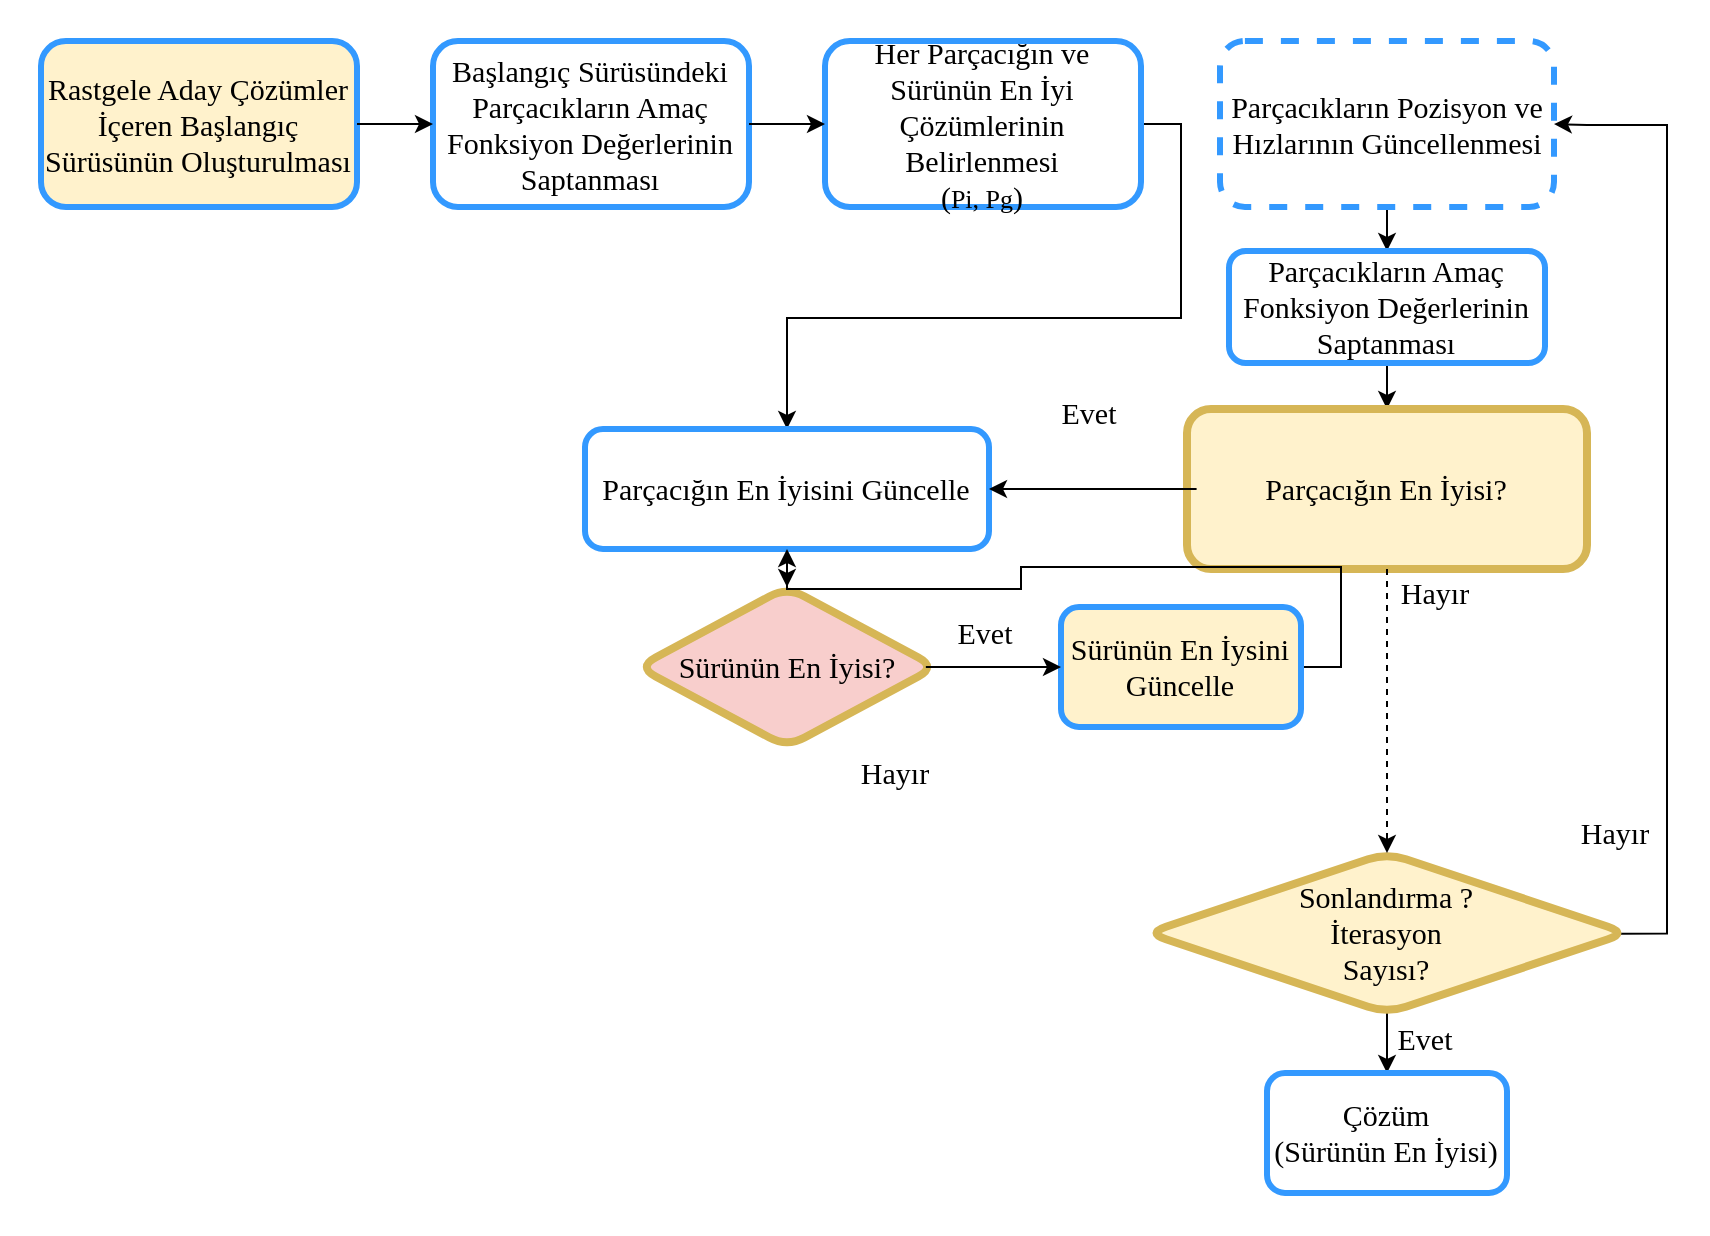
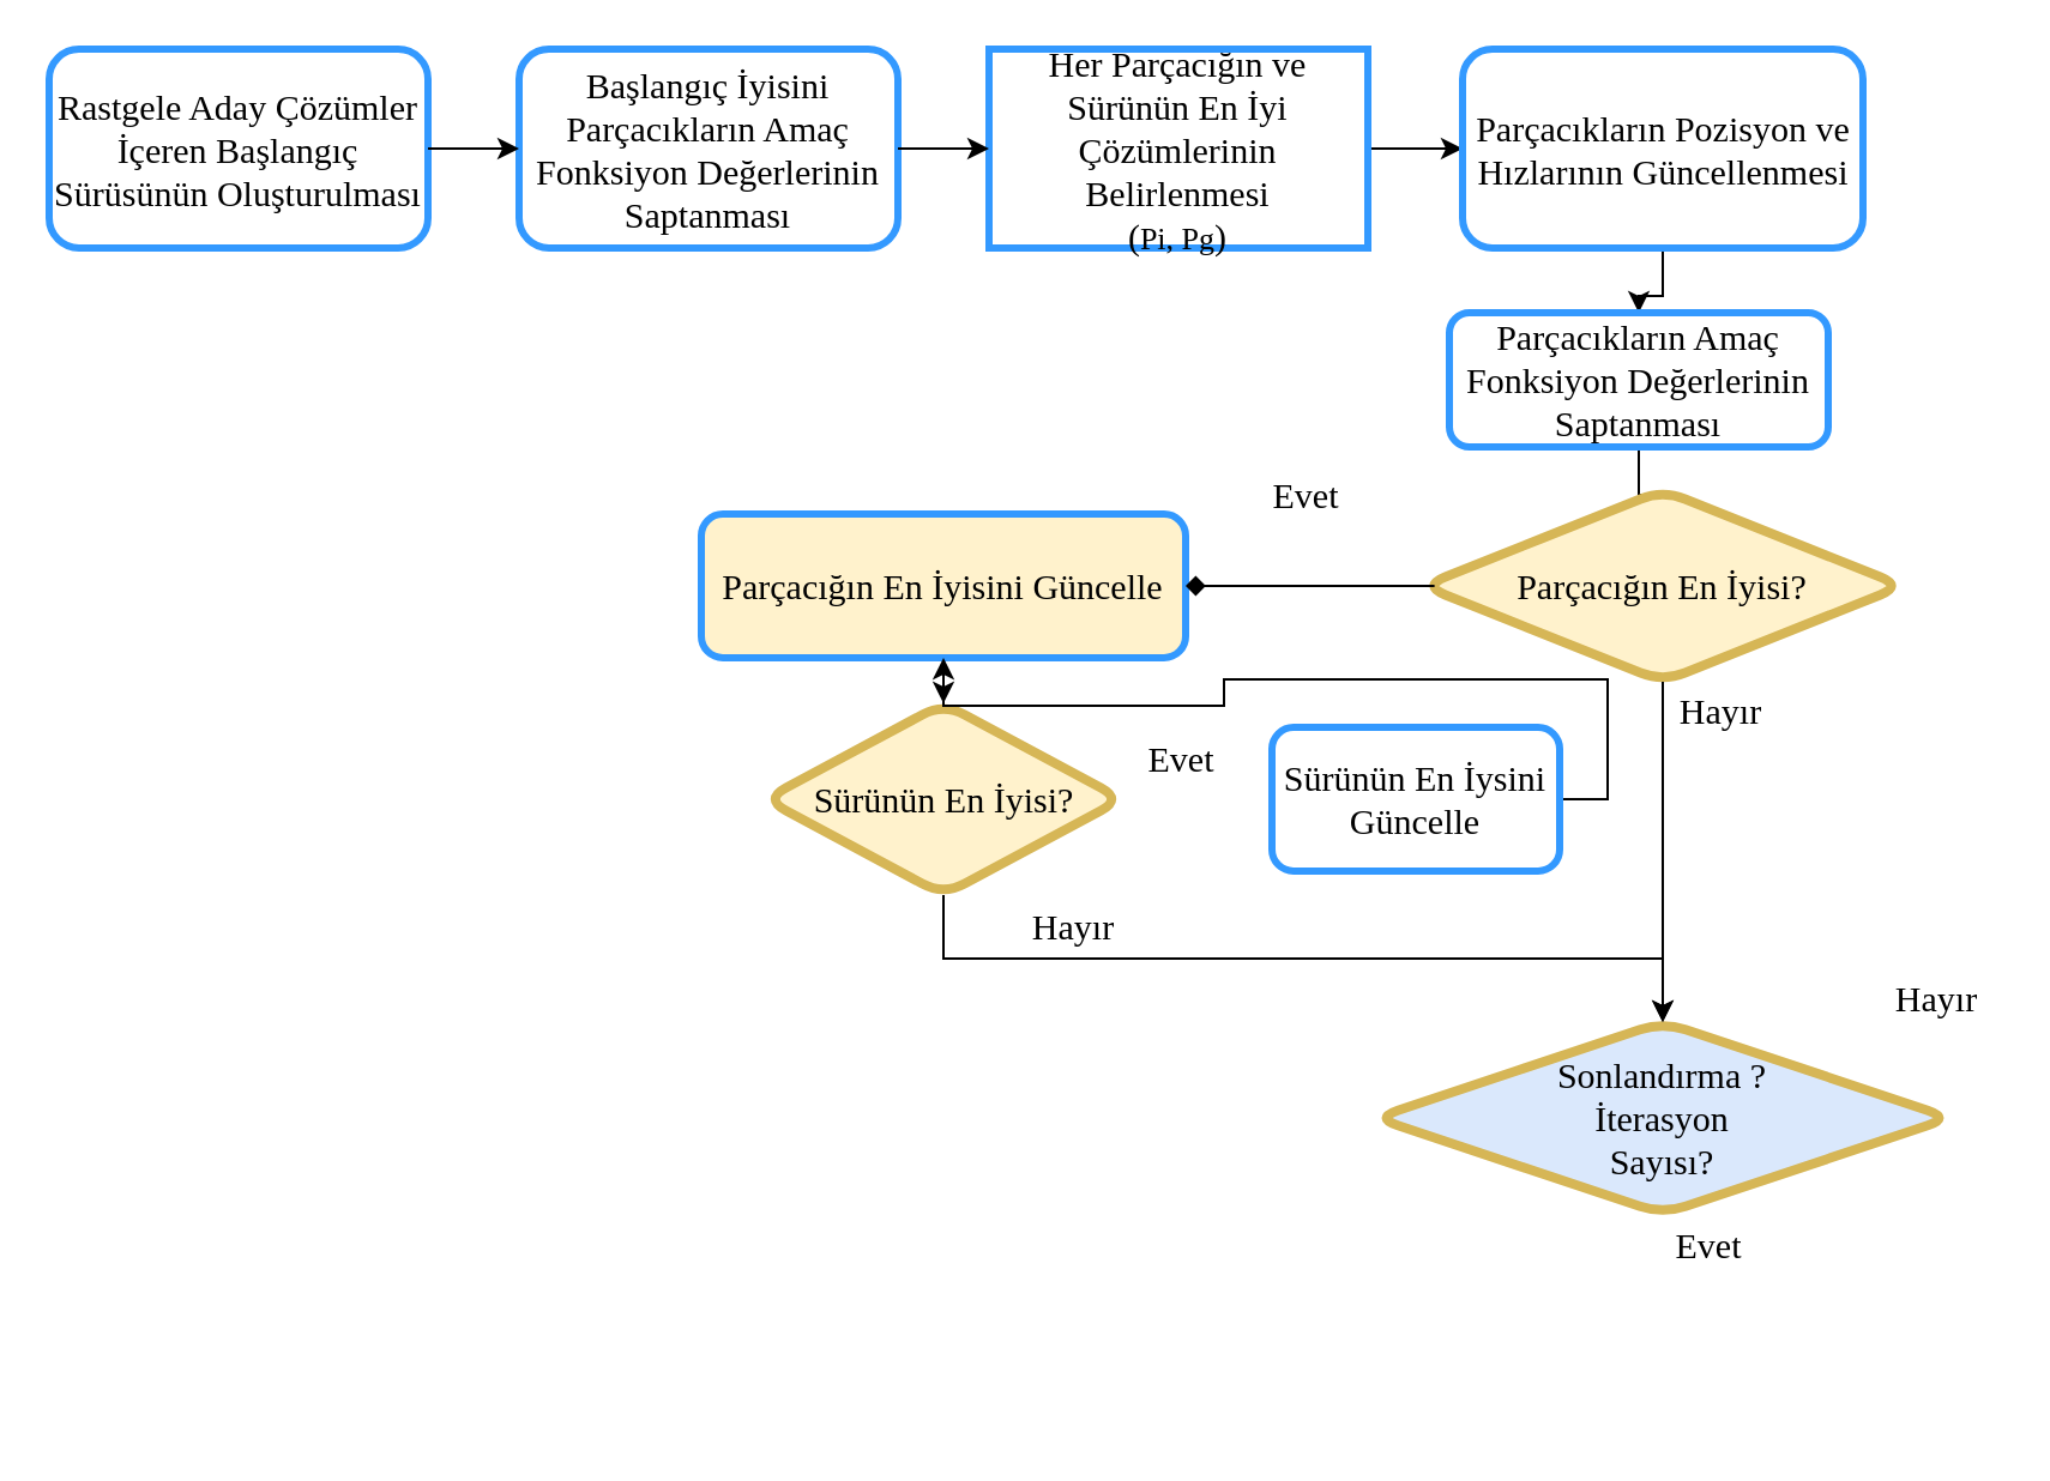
  <mxCell id="0" />
  <mxCell id="1" parent="0" />
- <mxCell id="2" value="Rastgele Aday Çözümler İçeren Başlangıç Sürüsünün Oluşturulması" style="rounded=1;whiteSpace=wrap;html=1;shadow=0;strokeWidth=3;fontFamily=Garamond;fontSize=15;strokeColor=#3399FF;fillColor=#fff2cc;" parent="1" vertex="1"><mxGeometry x="20" y="20" width="158" height="83" as="geometry" /></mxCell>
- <mxCell id="3" value="Başlangıç Sürüsündeki Parçacıkların Amaç Fonksiyon Değerlerinin Saptanması" style="rounded=1;whiteSpace=wrap;html=1;shadow=0;strokeWidth=3;fontFamily=Garamond;fontSize=15;strokeColor=#3399FF;" parent="1" vertex="1"><mxGeometry x="216" y="20" width="158" height="83" as="geometry" /></mxCell>
+ <mxCell id="2" value="Rastgele Aday Çözümler İçeren Başlangıç Sürüsünün Oluşturulması" style="rounded=1;whiteSpace=wrap;html=1;shadow=0;strokeWidth=3;fontFamily=Garamond;fontSize=15;strokeColor=#3399FF;" parent="1" vertex="1"><mxGeometry x="20" y="20" width="158" height="83" as="geometry" /></mxCell>
+ <mxCell id="3" value="Başlangıç İyisini Parçacıkların Amaç Fonksiyon Değerlerinin Saptanması" style="rounded=1;whiteSpace=wrap;html=1;shadow=0;strokeWidth=3;fontFamily=Garamond;fontSize=15;strokeColor=#3399FF;" parent="1" vertex="1"><mxGeometry x="216" y="20" width="158" height="83" as="geometry" /></mxCell>
  <mxCell id="4" value="" style="endArrow=classic;html=1;fontFamily=Garamond;fontSize=13;entryX=0;entryY=0.5;entryDx=0;entryDy=0;exitX=1;exitY=0.5;exitDx=0;exitDy=0;" parent="1" source="2" target="3" edge="1"><mxGeometry width="50" height="50" relative="1" as="geometry"><mxPoint x="537" y="-102.5" as="sourcePoint" /><mxPoint x="567" y="-92.5" as="targetPoint" /></mxGeometry></mxCell>
- <mxCell id="5" value="" style="edgeStyle=orthogonalEdgeStyle;rounded=0;orthogonalLoop=1;jettySize=auto;html=1;fontFamily=Garamond;fontSize=15;exitX=1;exitY=0.5;exitDx=0;exitDy=0;" parent="1" source="6" target="13" edge="1"><mxGeometry relative="1" as="geometry" /></mxCell>
- <mxCell id="6" value="Her Parçacığın ve Sürünün En İyi Çözümlerinin Belirlenmesi&lt;br&gt;(&lt;font face=&quot;Verdana&quot; style=&quot;font-size: 13px&quot;&gt;Pi, Pg&lt;/font&gt;)" style="rounded=1;whiteSpace=wrap;html=1;shadow=0;strokeWidth=3;fontFamily=Garamond;fontSize=15;strokeColor=#3399FF;" parent="1" vertex="1"><mxGeometry x="412" y="20" width="158" height="83" as="geometry" /></mxCell>
+ <mxCell id="5" value="" style="edgeStyle=orthogonalEdgeStyle;rounded=0;orthogonalLoop=1;jettySize=auto;html=1;fontFamily=Garamond;fontSize=15;exitX=1;exitY=0.5;exitDx=0;exitDy=0;" parent="1" source="6" target="8" edge="1"><mxGeometry relative="1" as="geometry" /></mxCell>
+ <mxCell id="6" value="Her Parçacığın ve Sürünün En İyi Çözümlerinin Belirlenmesi&lt;br&gt;(&lt;font face=&quot;Verdana&quot; style=&quot;font-size: 13px&quot;&gt;Pi, Pg&lt;/font&gt;)" style="whiteSpace=wrap;html=1;shadow=0;strokeWidth=3;fontFamily=Garamond;fontSize=15;strokeColor=#3399FF;rounded=0;" parent="1" vertex="1"><mxGeometry x="412" y="20" width="158" height="83" as="geometry" /></mxCell>
  <mxCell id="7" value="" style="edgeStyle=orthogonalEdgeStyle;rounded=0;orthogonalLoop=1;jettySize=auto;html=1;fontFamily=Garamond;fontSize=15;" parent="1" source="8" target="10" edge="1"><mxGeometry relative="1" as="geometry" /></mxCell>
- <mxCell id="8" value="Parçacıkların Pozisyon ve Hızlarının Güncellenmesi" style="rounded=1;whiteSpace=wrap;html=1;shadow=0;strokeWidth=3;fontFamily=Garamond;fontSize=15;strokeColor=#3399FF;dashed=1;" parent="1" vertex="1"><mxGeometry x="609.5" y="20" width="167" height="83" as="geometry" /></mxCell>
+ <mxCell id="8" value="Parçacıkların Pozisyon ve Hızlarının Güncellenmesi" style="rounded=1;whiteSpace=wrap;html=1;shadow=0;strokeWidth=3;fontFamily=Garamond;fontSize=15;strokeColor=#3399FF;" parent="1" vertex="1"><mxGeometry x="609.5" y="20" width="167" height="83" as="geometry" /></mxCell>
  <mxCell id="9" value="" style="edgeStyle=orthogonalEdgeStyle;rounded=0;orthogonalLoop=1;jettySize=auto;html=1;fontFamily=Garamond;fontSize=15;" parent="1" source="10" target="11" edge="1"><mxGeometry relative="1" as="geometry" /></mxCell>
- <mxCell id="10" value="Parçacıkların Amaç Fonksiyon Değerlerinin Saptanması" style="rounded=1;whiteSpace=wrap;html=1;shadow=0;strokeWidth=3;fontFamily=Garamond;fontSize=15;strokeColor=#3399FF;" parent="1" vertex="1"><mxGeometry x="614" y="125" width="158" height="56" as="geometry" /></mxCell>
- <mxCell id="11" value="Parçacığın En İyisi?&lt;br&gt;" style="whiteSpace=wrap;html=1;shadow=0;fontFamily=Garamond;fontSize=15;strokeWidth=4;fillColor=#fff2cc;strokeColor=#d6b656;rounded=1;" parent="1" vertex="1"><mxGeometry x="593" y="204" width="200" height="80" as="geometry" /></mxCell>
+ <mxCell id="10" value="Parçacıkların Amaç Fonksiyon Değerlerinin Saptanması" style="rounded=1;whiteSpace=wrap;html=1;shadow=0;strokeWidth=3;fontFamily=Garamond;fontSize=15;strokeColor=#3399FF;" parent="1" vertex="1"><mxGeometry x="604" y="130" width="158" height="56" as="geometry" /></mxCell>
+ <mxCell id="11" value="Parçacığın En İyisi?&lt;br&gt;" style="rhombus;whiteSpace=wrap;html=1;rounded=1;shadow=0;fontFamily=Garamond;fontSize=15;strokeWidth=4;fillColor=#fff2cc;strokeColor=#d6b656;" parent="1" vertex="1"><mxGeometry x="593" y="204" width="200" height="80" as="geometry" /></mxCell>
  <mxCell id="12" value="" style="edgeStyle=orthogonalEdgeStyle;rounded=0;orthogonalLoop=1;jettySize=auto;html=1;fontFamily=Garamond;fontSize=15;exitX=0.5;exitY=1;exitDx=0;exitDy=0;dashed=1;" parent="1" source="13" target="18" edge="1"><mxGeometry relative="1" as="geometry" /></mxCell>
- <mxCell id="13" value="Parçacığın En İyisini Güncelle" style="whiteSpace=wrap;html=1;rounded=1;shadow=0;fontFamily=Garamond;fontSize=15;strokeWidth=3;strokeColor=#3399FF;" parent="1" vertex="1"><mxGeometry x="292" y="214" width="202" height="60" as="geometry" /></mxCell>
- <mxCell id="14" style="edgeStyle=orthogonalEdgeStyle;rounded=0;orthogonalLoop=1;jettySize=auto;html=1;exitX=0.982;exitY=0.504;exitDx=0;exitDy=0;entryX=1;entryY=0.5;entryDx=0;entryDy=0;fontFamily=Garamond;fontSize=15;exitPerimeter=0;" parent="1" source="16" target="8" edge="1"><mxGeometry relative="1" as="geometry"><Array as="points"><mxPoint x="833" y="466" /><mxPoint x="833" y="62" /><mxPoint x="793" y="62" /></Array></mxGeometry></mxCell>
- <mxCell id="15" value="" style="edgeStyle=orthogonalEdgeStyle;rounded=0;orthogonalLoop=1;jettySize=auto;html=1;fontFamily=Garamond;fontSize=15;" parent="1" source="16" target="31" edge="1"><mxGeometry relative="1" as="geometry" /></mxCell>
- <mxCell id="16" value="Sonlandırma ?&lt;br&gt;İterasyon &lt;br&gt;Sayısı?" style="rhombus;whiteSpace=wrap;html=1;rounded=1;shadow=0;fontFamily=Garamond;fontSize=15;strokeWidth=4;fillColor=#fff2cc;strokeColor=#d6b656;" parent="1" vertex="1"><mxGeometry x="573" y="426" width="240" height="80" as="geometry" /></mxCell>
- <mxCell id="18" value="&lt;span&gt;Sürünün En İyisi?&lt;/span&gt;" style="rhombus;whiteSpace=wrap;html=1;rounded=1;shadow=0;fontFamily=Garamond;fontSize=15;strokeWidth=4;fillColor=#f8cecc;strokeColor=#d6b656;" parent="1" vertex="1"><mxGeometry x="318.5" y="293" width="149" height="80" as="geometry" /></mxCell>
+ <mxCell id="13" value="Parçacığın En İyisini Güncelle" style="whiteSpace=wrap;html=1;rounded=1;shadow=0;fontFamily=Garamond;fontSize=15;strokeWidth=3;strokeColor=#3399FF;fillColor=#fff2cc;" parent="1" vertex="1"><mxGeometry x="292" y="214" width="202" height="60" as="geometry" /></mxCell>
+ <mxCell id="16" value="Sonlandırma ?&lt;br&gt;İterasyon &lt;br&gt;Sayısı?" style="rhombus;whiteSpace=wrap;html=1;rounded=1;shadow=0;fontFamily=Garamond;fontSize=15;strokeWidth=4;fillColor=#dae8fc;strokeColor=#d6b656;" parent="1" vertex="1"><mxGeometry x="573" y="426" width="240" height="80" as="geometry" /></mxCell>
+ <mxCell id="17" style="edgeStyle=orthogonalEdgeStyle;rounded=0;orthogonalLoop=1;jettySize=auto;html=1;exitX=0.5;exitY=1;exitDx=0;exitDy=0;fontFamily=Garamond;fontSize=15;" parent="1" source="18" target="16" edge="1"><mxGeometry relative="1" as="geometry" /></mxCell>
+ <mxCell id="18" value="&lt;span&gt;Sürünün En İyisi?&lt;/span&gt;" style="rhombus;whiteSpace=wrap;html=1;rounded=1;shadow=0;fontFamily=Garamond;fontSize=15;strokeWidth=4;fillColor=#fff2cc;strokeColor=#d6b656;" parent="1" vertex="1"><mxGeometry x="318.5" y="293" width="149" height="80" as="geometry" /></mxCell>
  <mxCell id="19" style="edgeStyle=orthogonalEdgeStyle;rounded=0;orthogonalLoop=1;jettySize=auto;html=1;exitX=1;exitY=0.5;exitDx=0;exitDy=0;fontFamily=Garamond;fontSize=15;" parent="1" source="20" target="13" edge="1"><mxGeometry relative="1" as="geometry"><mxPoint x="832" y="478" as="targetPoint" /></mxGeometry></mxCell>
- <mxCell id="20" value="Sürünün En İysini Güncelle" style="whiteSpace=wrap;html=1;rounded=1;shadow=0;fontFamily=Garamond;fontSize=15;strokeWidth=3;strokeColor=#3399FF;fillColor=#fff2cc;" parent="1" vertex="1"><mxGeometry x="530" y="303" width="120" height="60" as="geometry" /></mxCell>
+ <mxCell id="20" value="Sürünün En İysini Güncelle" style="whiteSpace=wrap;html=1;rounded=1;shadow=0;fontFamily=Garamond;fontSize=15;strokeWidth=3;strokeColor=#3399FF;" parent="1" vertex="1"><mxGeometry x="530" y="303" width="120" height="60" as="geometry" /></mxCell>
  <mxCell id="21" value="" style="group" parent="1" vertex="1" connectable="0"><mxGeometry x="524" y="196" width="40" height="20" as="geometry" /></mxCell>
- <mxCell id="22" value="" style="edgeStyle=orthogonalEdgeStyle;rounded=0;orthogonalLoop=1;jettySize=auto;html=1;fontFamily=Garamond;fontSize=15;exitX=0.024;exitY=0.5;exitDx=0;exitDy=0;exitPerimeter=0;" parent="21" source="11" target="13" edge="1"><mxGeometry relative="1" as="geometry" /></mxCell>
+ <mxCell id="22" value="" style="edgeStyle=orthogonalEdgeStyle;rounded=0;orthogonalLoop=1;jettySize=auto;html=1;fontFamily=Garamond;fontSize=15;exitX=0.024;exitY=0.5;exitDx=0;exitDy=0;exitPerimeter=0;endArrow=diamond;" parent="21" source="11" target="13" edge="1"><mxGeometry relative="1" as="geometry" /></mxCell>
  <mxCell id="23" value="Evet" style="text;html=1;align=center;verticalAlign=middle;resizable=0;points=[];autosize=1;fontSize=15;fontFamily=Garamond;" parent="21" vertex="1"><mxGeometry width="40" height="20" as="geometry" /></mxCell>
  <mxCell id="24" value="" style="group" parent="1" vertex="1" connectable="0"><mxGeometry x="472" y="306" width="40" height="20" as="geometry" /></mxCell>
- <mxCell id="25" value="" style="edgeStyle=orthogonalEdgeStyle;rounded=0;orthogonalLoop=1;jettySize=auto;html=1;fontFamily=Garamond;fontSize=15;exitX=0.966;exitY=0.5;exitDx=0;exitDy=0;exitPerimeter=0;" parent="24" source="18" target="20" edge="1"><mxGeometry relative="1" as="geometry" /></mxCell>
  <mxCell id="26" value="" style="group" parent="24" vertex="1" connectable="0"><mxGeometry width="40" height="20" as="geometry" /></mxCell>
  <mxCell id="27" value="" style="edgeStyle=orthogonalEdgeStyle;rounded=0;orthogonalLoop=1;jettySize=auto;html=1;fontFamily=Garamond;fontSize=15;exitX=0.024;exitY=0.5;exitDx=0;exitDy=0;exitPerimeter=0;" parent="26" edge="1"><mxGeometry relative="1" as="geometry" /></mxCell>
  <mxCell id="28" value="Evet" style="text;html=1;align=center;verticalAlign=middle;resizable=0;points=[];autosize=1;fontSize=15;fontFamily=Garamond;" parent="26" vertex="1"><mxGeometry width="40" height="20" as="geometry" /></mxCell>
  <mxCell id="29" value="" style="group" parent="1" vertex="1" connectable="0"><mxGeometry x="782" y="406" width="50" height="20" as="geometry" /></mxCell>
  <mxCell id="30" value="Hayır" style="text;html=1;align=center;verticalAlign=middle;resizable=0;points=[];autosize=1;fontSize=15;fontFamily=Garamond;" parent="29" vertex="1"><mxGeometry width="50" height="20" as="geometry" /></mxCell>
- <mxCell id="31" value="Çözüm&lt;br&gt;(Sürünün En İyisi)" style="whiteSpace=wrap;html=1;rounded=1;shadow=0;fontFamily=Garamond;fontSize=15;strokeWidth=3;strokeColor=#3399FF;" parent="1" vertex="1"><mxGeometry x="633" y="536" width="120" height="60" as="geometry" /></mxCell>
  <mxCell id="32" value="" style="endArrow=classic;html=1;fontFamily=Garamond;fontSize=15;exitX=1;exitY=0.5;exitDx=0;exitDy=0;entryX=0;entryY=0.5;entryDx=0;entryDy=0;" parent="1" source="3" target="6" edge="1"><mxGeometry width="50" height="50" relative="1" as="geometry"><mxPoint x="397" y="237.5" as="sourcePoint" /><mxPoint x="447" y="187.5" as="targetPoint" /></mxGeometry></mxCell>
- <mxCell id="33" value="" style="endArrow=classic;html=1;fontFamily=Garamond;fontSize=15;exitX=0.5;exitY=1;exitDx=0;exitDy=0;entryX=0.5;entryY=0;entryDx=0;entryDy=0;dashed=1;" parent="1" source="11" target="16" edge="1"><mxGeometry width="50" height="50" relative="1" as="geometry"><mxPoint x="542" y="406" as="sourcePoint" /><mxPoint x="592" y="356" as="targetPoint" /></mxGeometry></mxCell>
+ <mxCell id="33" value="" style="endArrow=classic;html=1;fontFamily=Garamond;fontSize=15;exitX=0.5;exitY=1;exitDx=0;exitDy=0;entryX=0.5;entryY=0;entryDx=0;entryDy=0;" parent="1" source="11" target="16" edge="1"><mxGeometry width="50" height="50" relative="1" as="geometry"><mxPoint x="542" y="406" as="sourcePoint" /><mxPoint x="592" y="356" as="targetPoint" /></mxGeometry></mxCell>
  <mxCell id="34" value="" style="group" parent="1" vertex="1" connectable="0"><mxGeometry x="427" y="376" width="45" height="20" as="geometry" /></mxCell>
  <mxCell id="35" value="" style="edgeStyle=orthogonalEdgeStyle;rounded=0;orthogonalLoop=1;jettySize=auto;html=1;fontFamily=Garamond;fontSize=15;exitX=0.024;exitY=0.5;exitDx=0;exitDy=0;exitPerimeter=0;" parent="34" edge="1"><mxGeometry relative="1" as="geometry" /></mxCell>
  <mxCell id="36" value="Hayır" style="text;html=1;align=center;verticalAlign=middle;resizable=0;points=[];autosize=1;fontSize=15;fontFamily=Garamond;" parent="34" vertex="1"><mxGeometry x="-5" width="50" height="20" as="geometry" /></mxCell>
  <mxCell id="37" value="Hayır" style="text;html=1;align=center;verticalAlign=middle;resizable=0;points=[];autosize=1;fontSize=15;fontFamily=Garamond;" parent="1" vertex="1"><mxGeometry x="692" y="286" width="50" height="20" as="geometry" /></mxCell>
  <mxCell id="38" value="Evet" style="text;html=1;align=center;verticalAlign=middle;resizable=0;points=[];autosize=1;fontSize=15;fontFamily=Garamond;" parent="1" vertex="1"><mxGeometry x="692" y="509" width="40" height="20" as="geometry" /></mxCell>
